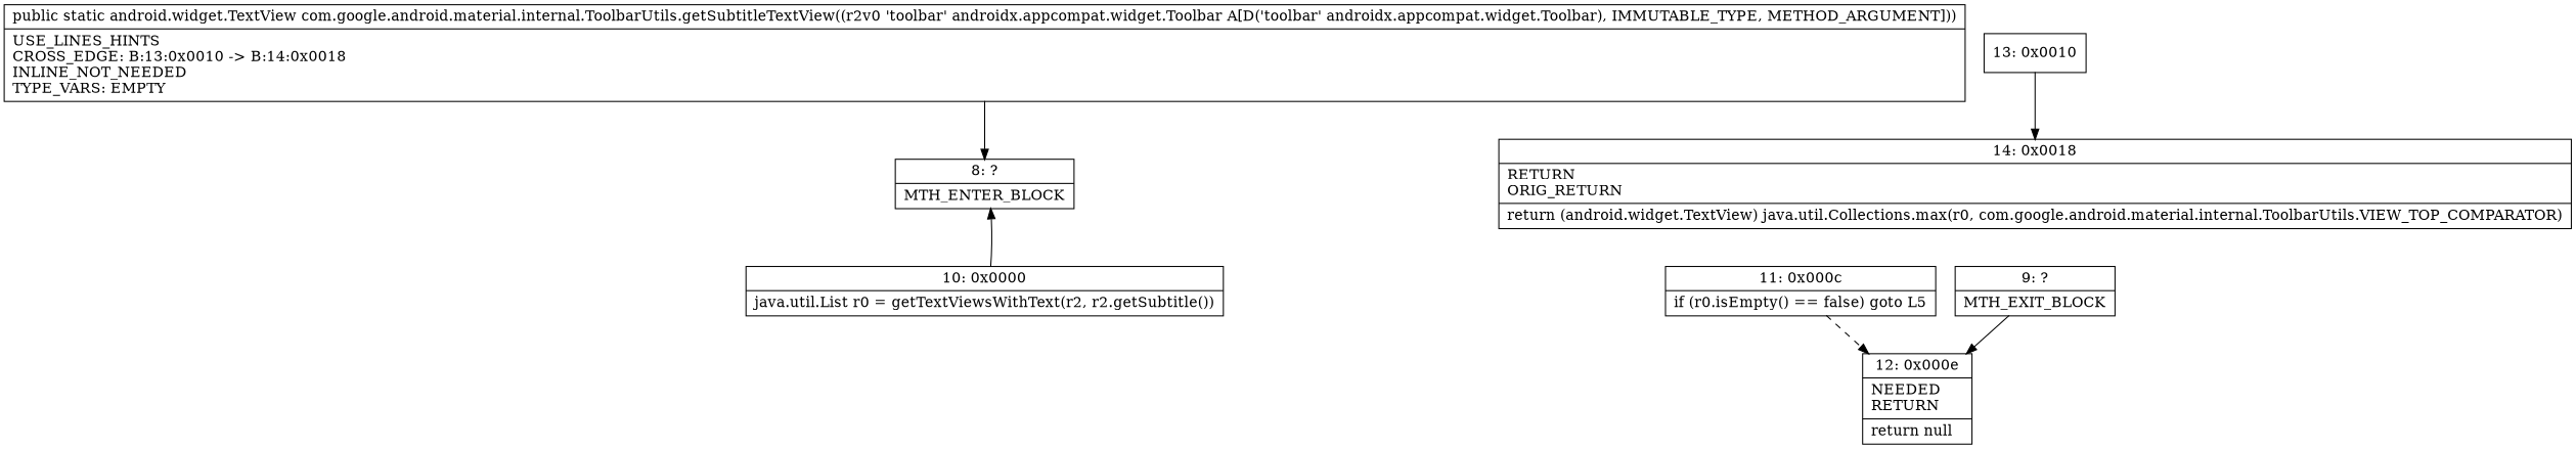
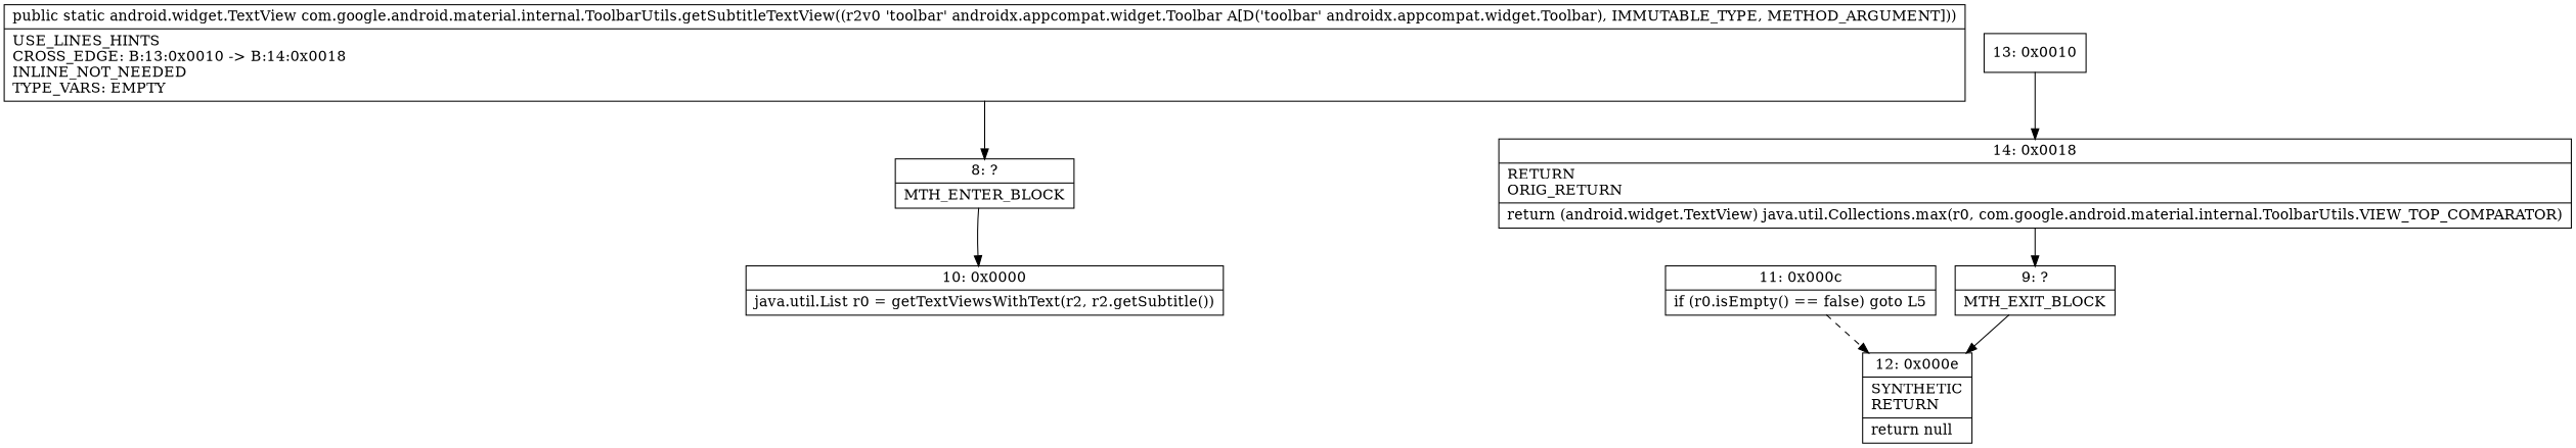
  digraph {
    node [shape=record]
    n1 [label="{8\:\ ?|MTH_ENTER_BLOCK\l}"]
    n2 [label="{10\:\ 0x0000|java.util.List r0 = getTextViewsWithText(r2, r2.getSubtitle())\l}"]
    n3 [label="{11\:\ 0x000c|if (r0.isEmpty() == false) goto L5\l}"]
-   n4 [label="{12\:\ 0x000e|NEEDED\lRETURN\l|return null\l}"]
+   n4 [label="{12\:\ 0x000e|SYNTHETIC\lRETURN\l|return null\l}"]
    n5 [label="{13\:\ 0x0010}"]
    n6 [label="{14\:\ 0x0018|RETURN\lORIG_RETURN\l|return (android.widget.TextView) java.util.Collections.max(r0, com.google.android.material.internal.ToolbarUtils.VIEW_TOP_COMPARATOR)\l}"]
    n7 [label="{9\:\ ?|MTH_EXIT_BLOCK\l}"]
    n8 [label="{public static android.widget.TextView com.google.android.material.internal.ToolbarUtils.getSubtitleTextView((r2v0 'toolbar' androidx.appcompat.widget.Toolbar A[D('toolbar' androidx.appcompat.widget.Toolbar), IMMUTABLE_TYPE, METHOD_ARGUMENT]))  | USE_LINES_HINTS\lCROSS_EDGE: B:13:0x0010 \-\> B:14:0x0018\lINLINE_NOT_NEEDED\lTYPE_VARS: EMPTY\l}"]
-   n2 -> n1
+   n1 -> n2
    n3 -> n4 [style=dashed]
    n5 -> n6
+   n6 -> n7
    n7 -> n4
    n8 -> n1
  }
